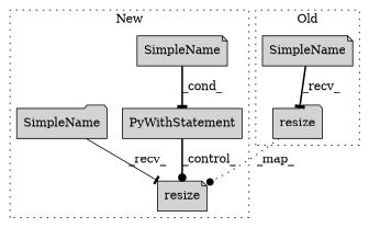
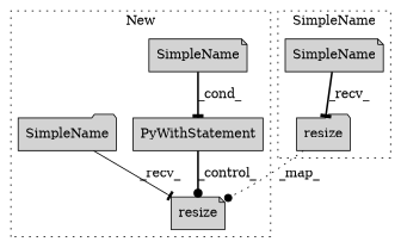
  digraph {
    node [a=42 l="7,1" shape=note style=filled fillcolor=lightgrey]
    edge [style=bold arrowhead=tee]
    n1 [a=32 label=resize s="2684,2700" shape=folder]
    n2 [l=3 label=SimpleName s=2680]
    n3 [a=32 label=resize s="2897,2913"]
    n4 [label=SimpleName l=""]
    n5 [a=104 l="10,2" label=PyWithStatement s="2695,2729" shape=box]
    n6 [l=3 label=SimpleName s=2893 shape=folder]
    subgraph cluster_1 {
-     label=Old
+     label=SimpleName
      style=dotted
      n1
      n2
    }
    subgraph cluster_2 {
      label=New
      style=dotted
      n3
      n4
      n5
      n6
    }
    n1 -> n3 [label=_map_ style=dotted arrowhead=dot]
    n2 -> n1 [label=_recv_]
    n4 -> n5 [label=_cond_]
    n5 -> n3 [label=_control_ arrowhead=dot]
    n6 -> n3 [label=_recv_ style=solid]
  }
